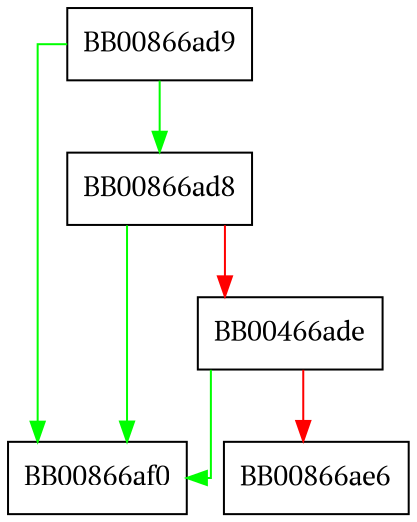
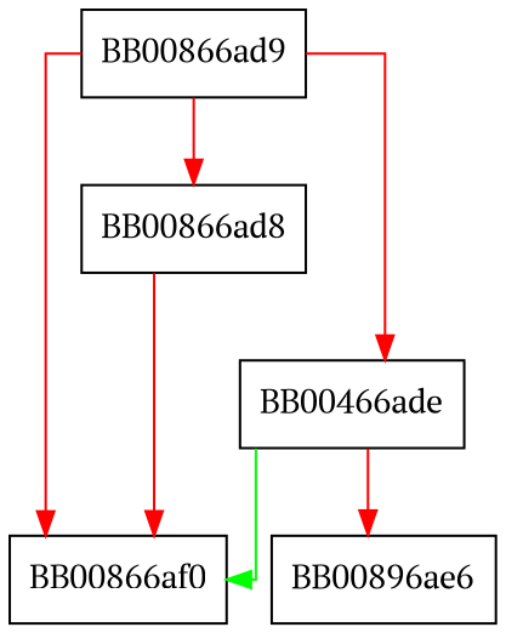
  digraph {
    fontname="PT Serif"
    splines=ortho
    node [fontname="PT Serif" shape=box]
    edge [color=green fontname="PT Serif"]
    n1 [label=BB00866ad9]
    BB00866af0
    BB00866ad8
    n4 [label=BB00466ade]
-   BB00866ae6
-   n1 -> BB00866af0
-   n1 -> BB00866ad8
-   BB00866ad8 -> BB00866af0
-   BB00866ad8 -> n4 [color=red]
+   BB00866ae6 [label=BB00896ae6]
+   n1 -> BB00866af0 [color=red]
+   n1 -> BB00866ad8 [color=red]
+   BB00866ad8 -> BB00866af0 [color=red]
+   n1 -> n4 [color=red]
    n4 -> BB00866af0
    n4 -> BB00866ae6 [color=red]
  }
